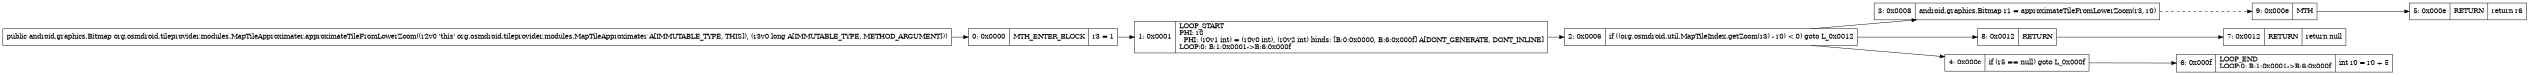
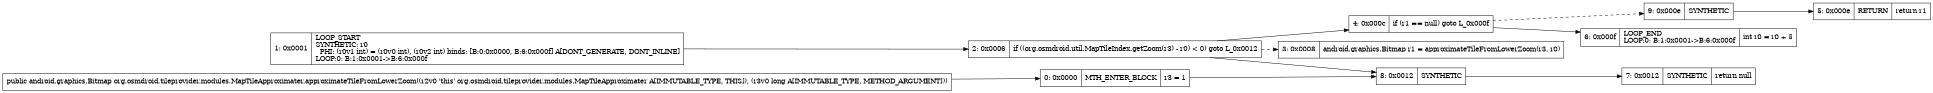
  digraph {
    rankdir=LR
    node [shape=record]
    n1 [label="{0\:\ 0x0000|MTH_ENTER_BLOCK\l|r3 = 1\l}"]
-   n2 [label="{1\:\ 0x0001|LOOP_START\lPHI: r0 \l  PHI: (r0v1 int) = (r0v0 int), (r0v2 int) binds: [B:0:0x0000, B:6:0x000f] A[DONT_GENERATE, DONT_INLINE]\lLOOP:0: B:1:0x0001\-\>B:6:0x000f\l}"]
+   n2 [label="{1\:\ 0x0001|LOOP_START\lSYNTHETIC: r0 \l  PHI: (r0v1 int) = (r0v0 int), (r0v2 int) binds: [B:0:0x0000, B:6:0x000f] A[DONT_GENERATE, DONT_INLINE]\lLOOP:0: B:1:0x0001\-\>B:6:0x000f\l}"]
    n3 [label="{2\:\ 0x0006|if ((org.osmdroid.util.MapTileIndex.getZoom(r3) \- r0) \< 0) goto L_0x0012\l}"]
    n4 [label="{3\:\ 0x0008|android.graphics.Bitmap r1 = approximateTileFromLowerZoom(r3, r0)\l}"]
-   n5 [label="{8\:\ 0x0012|RETURN\l}"]
-   n6 [label="{4\:\ 0x000c|if (r5 == null) goto L_0x000f\l}"]
-   n7 [label="{7\:\ 0x0012|RETURN\l|return null\l}"]
+   n5 [label="{8\:\ 0x0012|SYNTHETIC\l}"]
+   n6 [label="{4\:\ 0x000c|if (r1 == null) goto L_0x000f\l}"]
+   n7 [label="{7\:\ 0x0012|SYNTHETIC\l|return null\l}"]
    n8 [label="{6\:\ 0x000f|LOOP_END\lLOOP:0: B:1:0x0001\-\>B:6:0x000f\l|int r0 = r0 + 5\l}"]
-   n9 [label="{9\:\ 0x000e|MTH\l}"]
-   n10 [label="{5\:\ 0x000e|RETURN\l|return r6\l}"]
+   n9 [label="{9\:\ 0x000e|SYNTHETIC\l}"]
+   n10 [label="{5\:\ 0x000e|RETURN\l|return r1\l}"]
    n11 [label="{public android.graphics.Bitmap org.osmdroid.tileprovider.modules.MapTileApproximater.approximateTileFromLowerZoom((r2v0 'this' org.osmdroid.tileprovider.modules.MapTileApproximater A[IMMUTABLE_TYPE, THIS]), (r3v0 long A[IMMUTABLE_TYPE, METHOD_ARGUMENT])) }"]
-   n1 -> n2
+   n1 -> n5
    n2 -> n3
-   n3 -> n4 [style=solid]
+   n3 -> n4 [style=dashed]
    n3 -> n5
    n3 -> n6
    n5 -> n7
    n6 -> n8
-   n4 -> n9 [style=dashed]
+   n6 -> n9 [style=dashed]
    n9 -> n10
    n11 -> n1
  }
